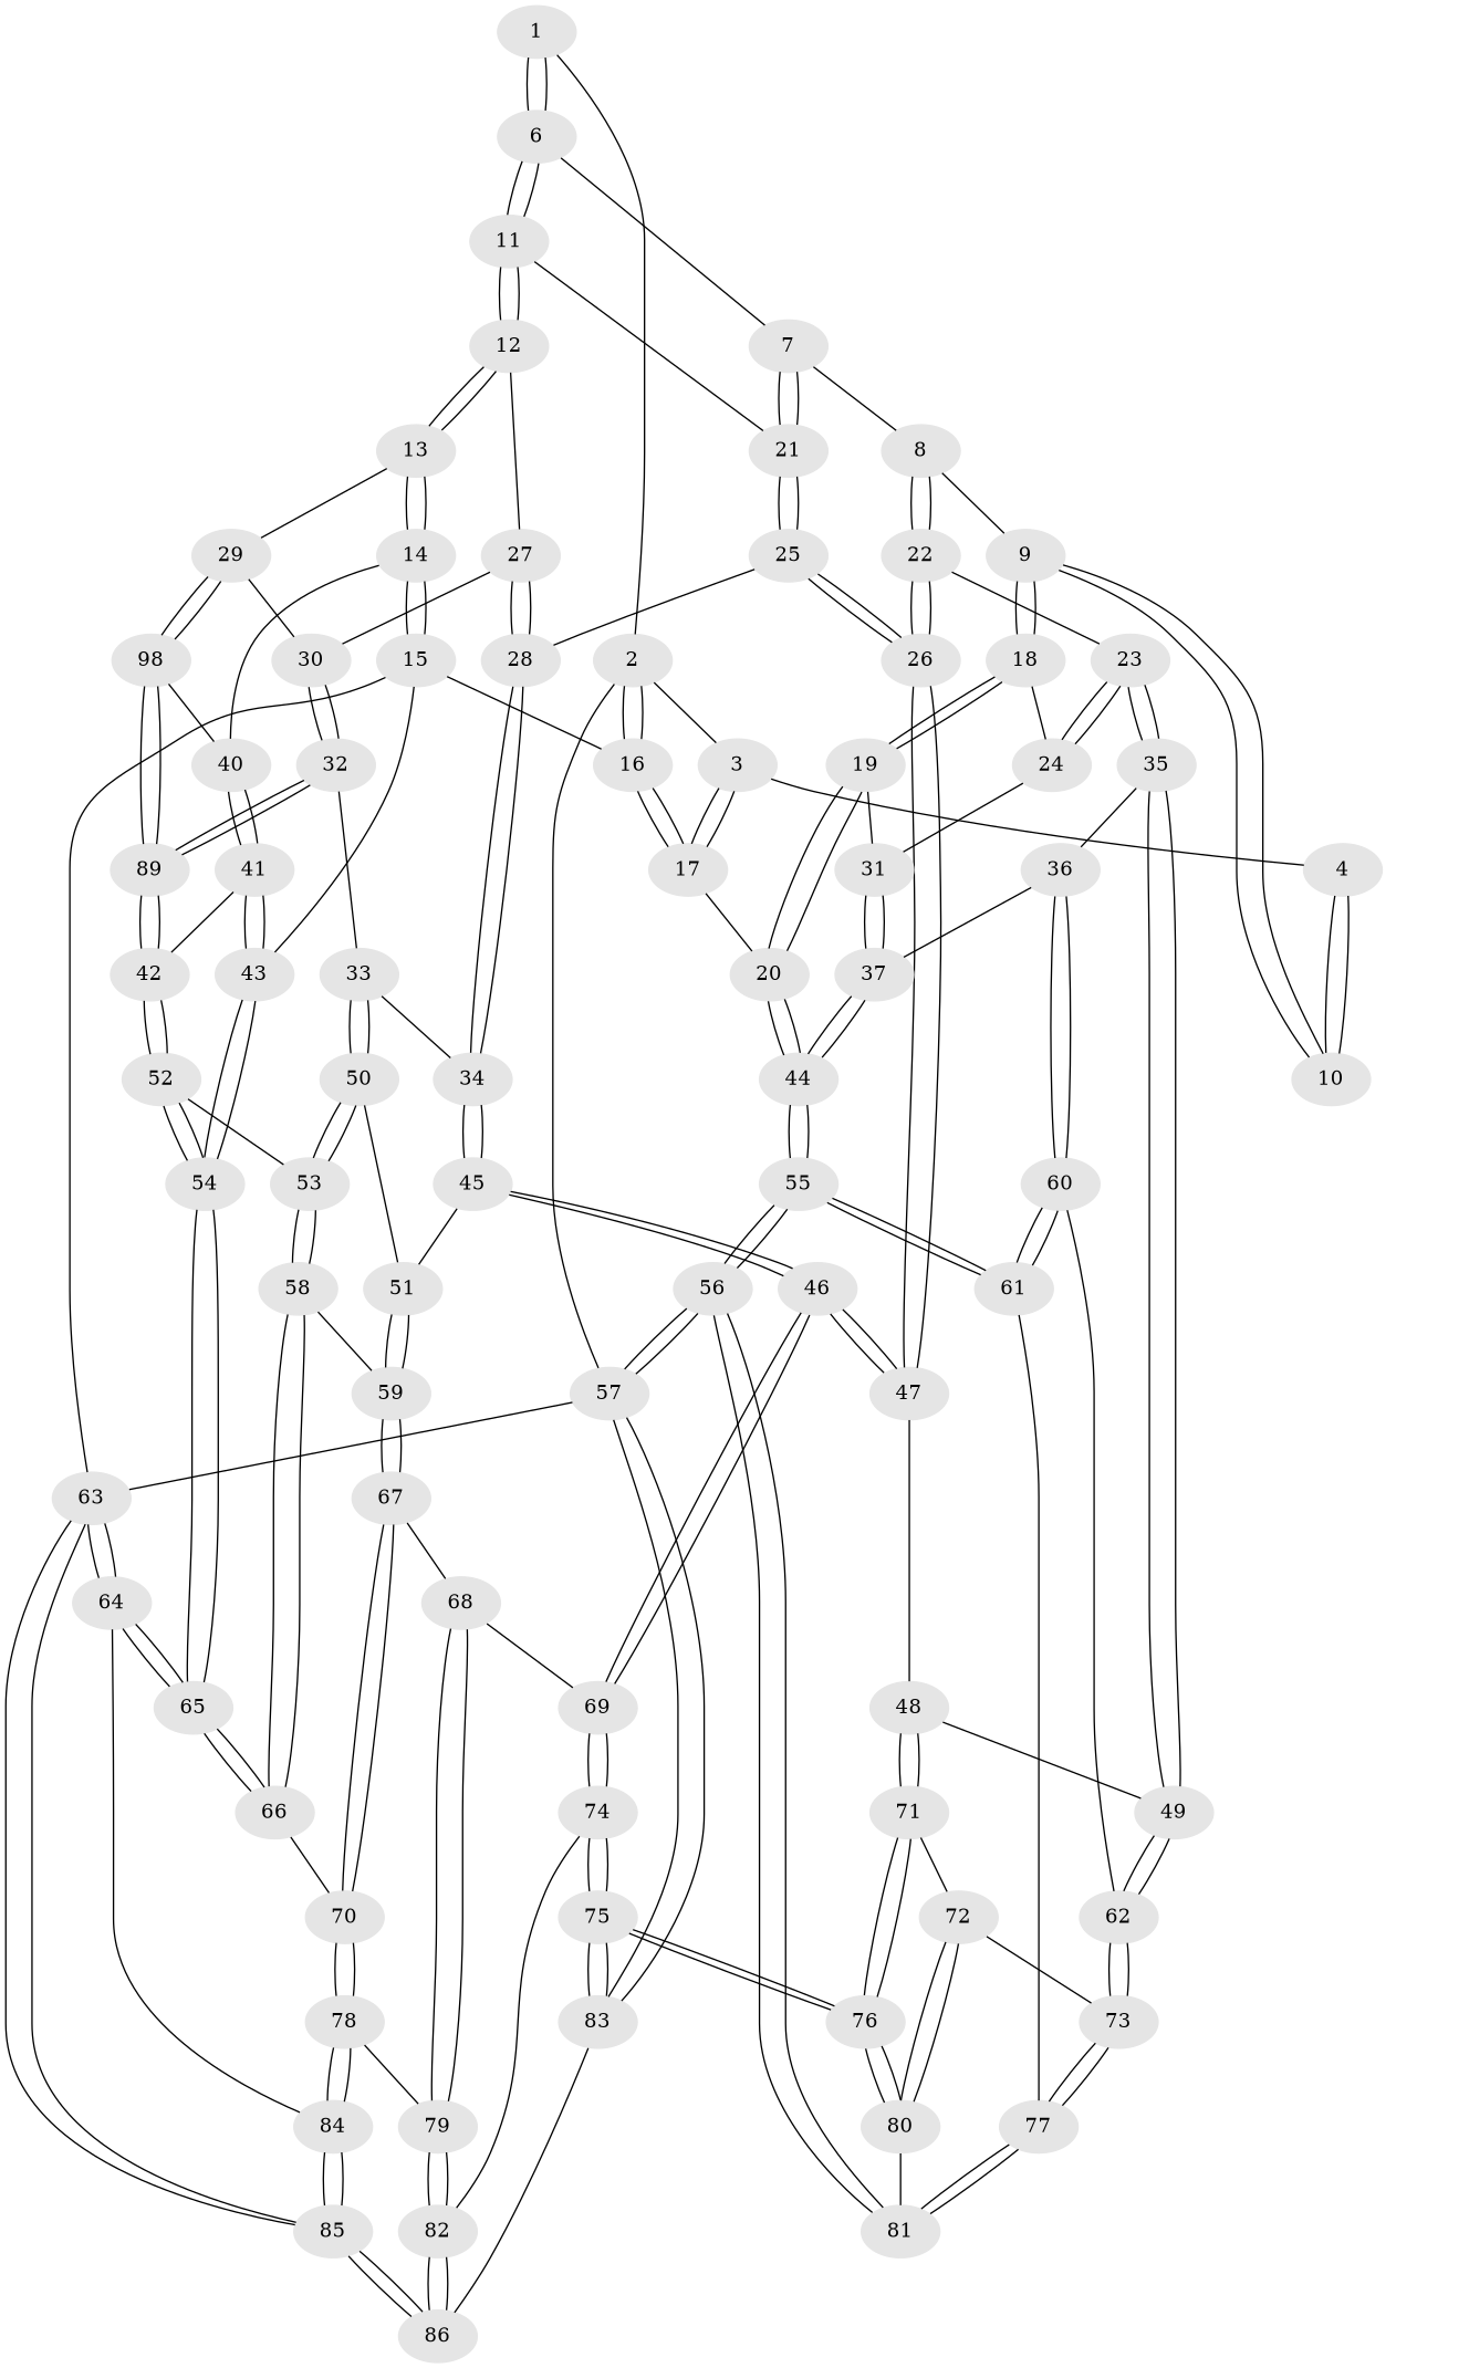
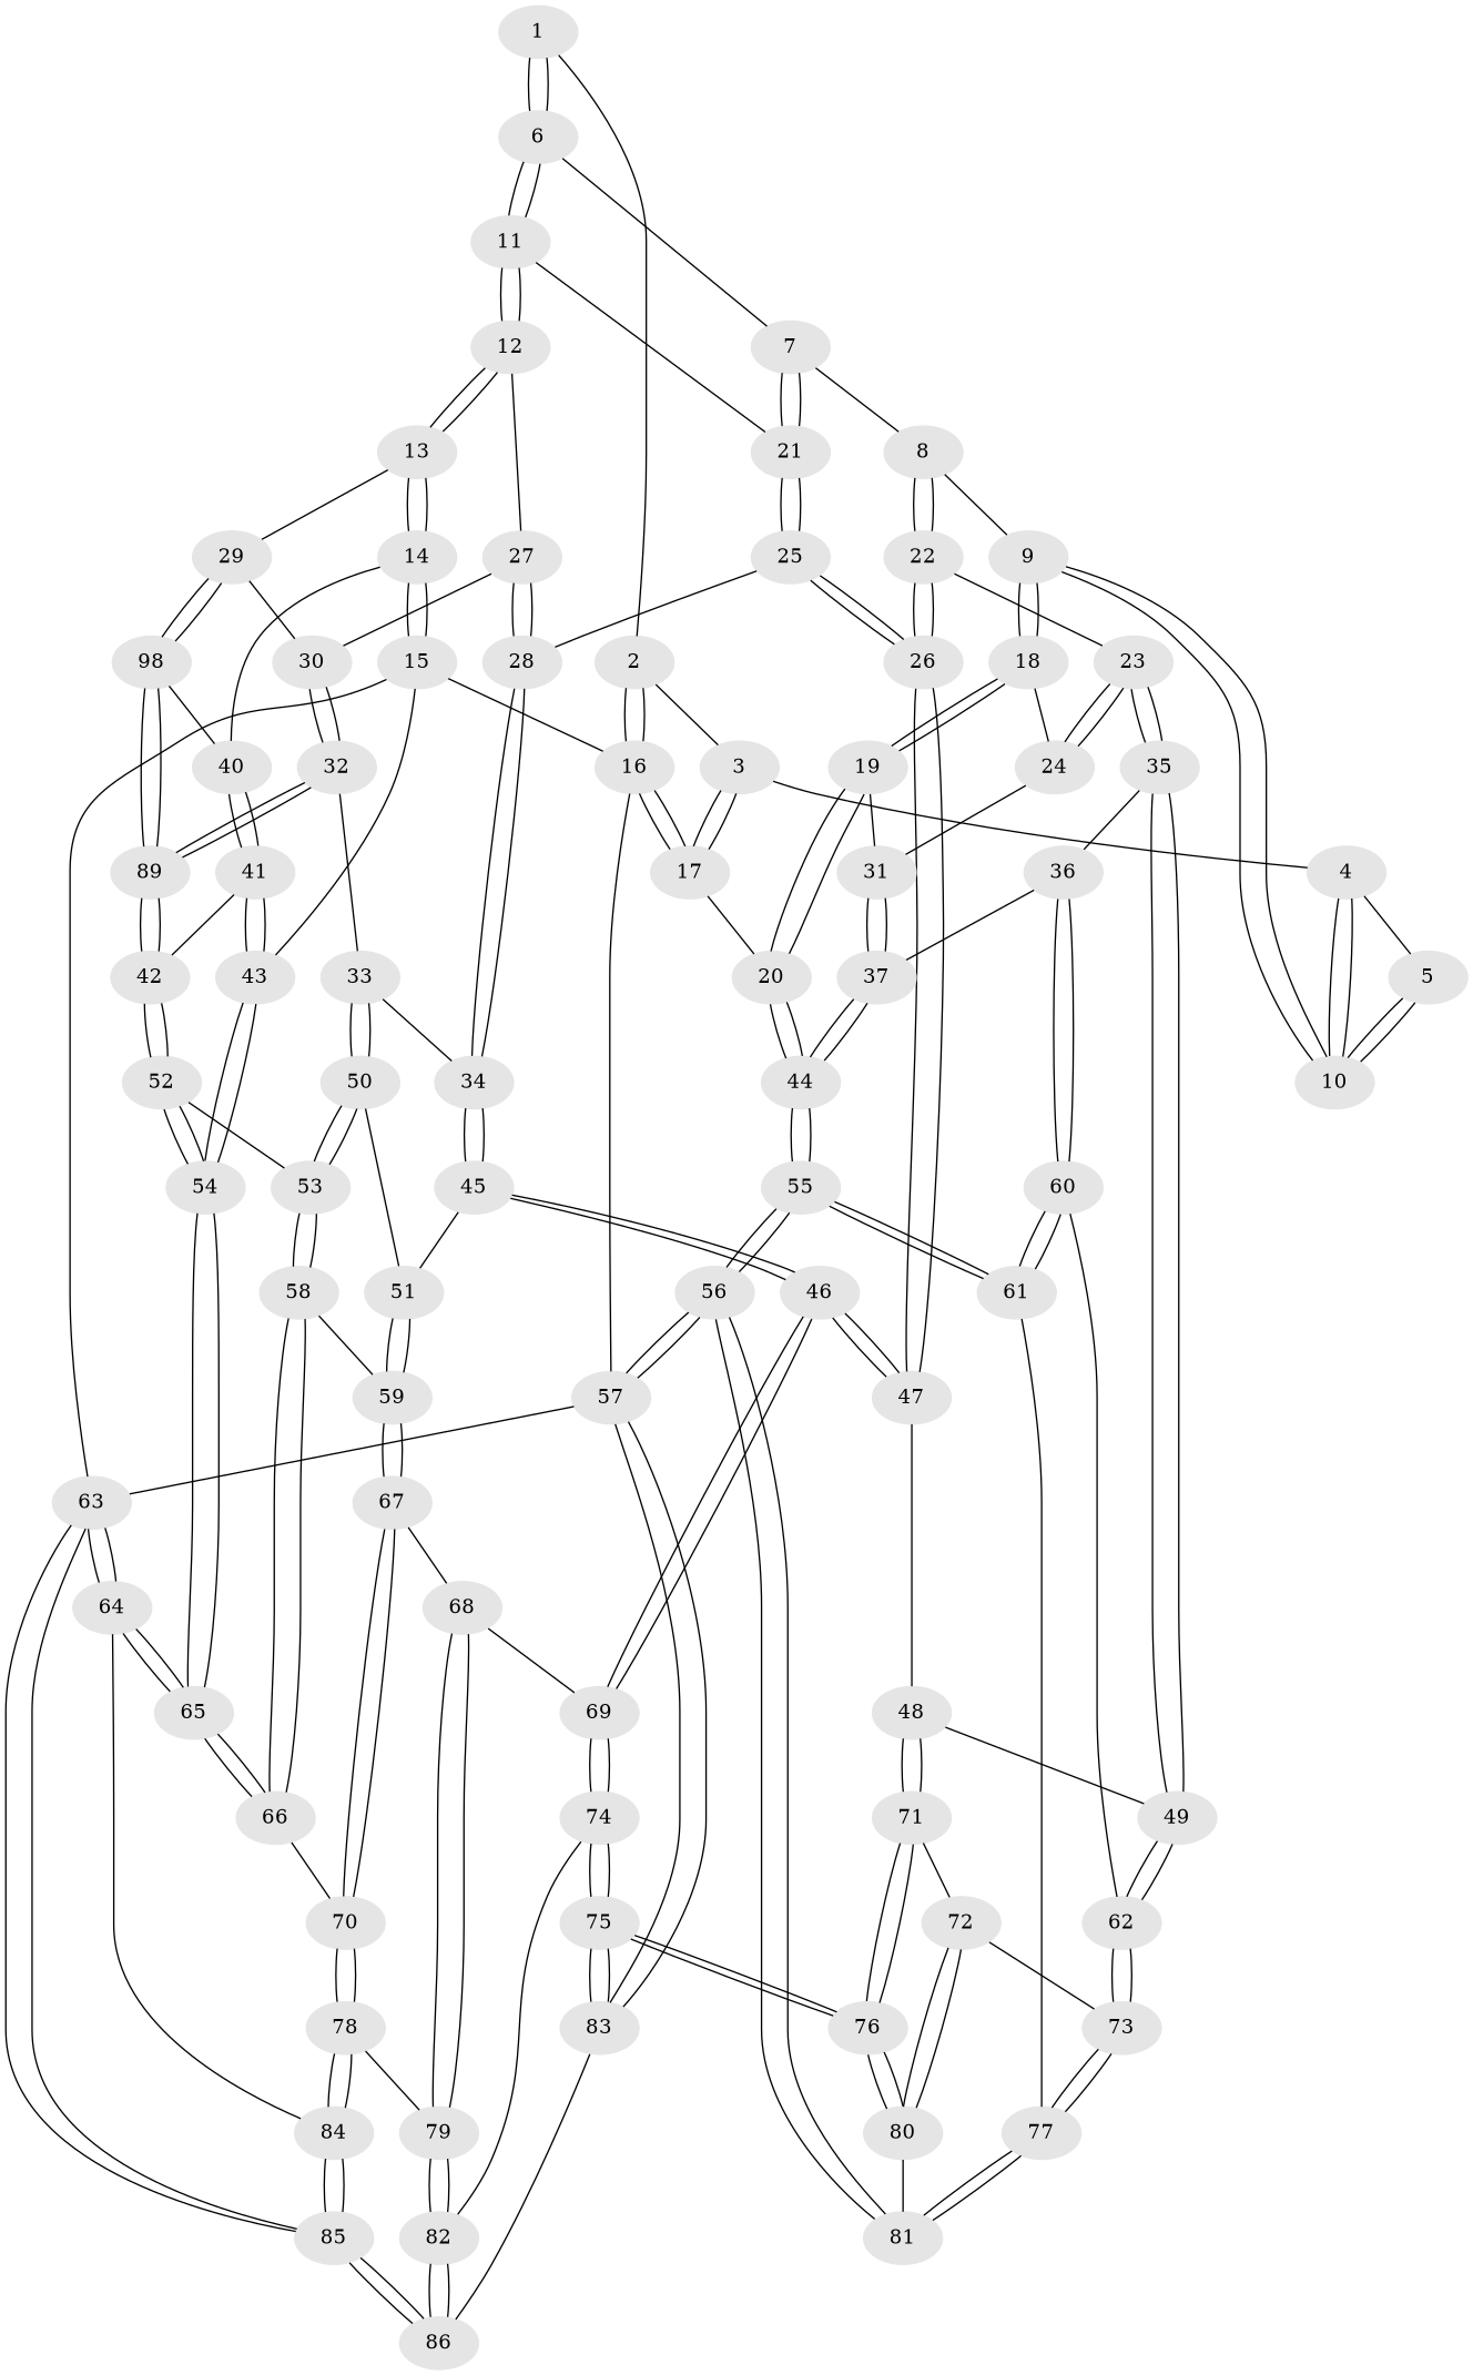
  graph {
    node [color=gray90 style=filled]
    1
    2
    6
    3
    16
    7
    11
    4
    17
    57
+   5
    10
    20
    8
    21
    12
    9
    22
    25
    18
    23
    26
    19
    24
    13
    27
    14
    29
    28
    30
    15
    40
    n33 [label=98]
    43
    63
    41
    54
    64
    85
    83
    44
    31
    37
    55
    35
    47
    36
    49
    34
    48
    32
    45
    n53 [label=89]
    33
    50
    42
    51
    53
    46
    60
    62
    61
    52
    65
    56
    69
    59
    74
    71
    72
    76
    73
    58
    67
    66
    81
    77
    86
    70
    68
    84
    78
    79
    82
    75
    80
    1 -- 2
    1 -- 6
    1 -- 6
    2 -- 3
    2 -- 16
    2 -- 16
    6 -- 7
    6 -- 11
    6 -- 11
    3 -- 4
    3 -- 17
    3 -- 17
    16 -- 17
    16 -- 17
-   2 -- 57
+   16 -- 57
    7 -- 8
    7 -- 21
    7 -- 21
    11 -- 21
    11 -- 12
    11 -- 12
+   4 -- 5
    4 -- 10
    4 -- 10
    17 -- 20
    57 -- 63
    57 -- 83
    57 -- 83
+   5 -- 10
+   5 -- 10
    20 -- 44
    20 -- 44
    8 -- 9
    8 -- 22
    8 -- 22
    21 -- 25
    21 -- 25
    12 -- 13
    12 -- 13
    12 -- 27
    9 -- 10
    9 -- 10
    9 -- 18
    9 -- 18
    22 -- 23
    22 -- 26
    22 -- 26
    25 -- 26
    25 -- 26
    25 -- 28
    18 -- 19
    18 -- 19
    18 -- 24
    23 -- 24
    23 -- 24
    23 -- 35
    23 -- 35
    26 -- 47
    26 -- 47
    19 -- 20
    19 -- 20
    19 -- 31
    24 -- 31
    13 -- 14
    13 -- 14
    13 -- 29
    27 -- 28
    27 -- 28
    27 -- 30
    14 -- 15
    14 -- 15
    14 -- 40
    29 -- 30
    29 -- n33
    29 -- n33
    28 -- 34
    28 -- 34
    30 -- 32
    30 -- 32
    15 -- 16
    15 -- 43
    15 -- 63
    40 -- 41
    40 -- 41
    n33 -- 40
    n33 -- n53
    n33 -- n53
    43 -- 54
    43 -- 54
    63 -- 64
    63 -- 64
    63 -- 85
    63 -- 85
    41 -- 43
    41 -- 43
    41 -- 42
    54 -- 65
    54 -- 65
    64 -- 65
    64 -- 65
    64 -- 84
    85 -- 86
    85 -- 86
    83 -- 86
    44 -- 55
    44 -- 55
    31 -- 37
    31 -- 37
    37 -- 44
    37 -- 44
    55 -- 61
    55 -- 61
    55 -- 56
    55 -- 56
    35 -- 36
    35 -- 49
    35 -- 49
    47 -- 48
    36 -- 37
    36 -- 60
    36 -- 60
    49 -- 62
    49 -- 62
    34 -- 45
    34 -- 45
    48 -- 49
    48 -- 71
    48 -- 71
    32 -- n53
    32 -- n53
    32 -- 33
    45 -- 51
    45 -- 46
    45 -- 46
    n53 -- 42
    n53 -- 42
    33 -- 34
    33 -- 50
    33 -- 50
    50 -- 51
    50 -- 53
    50 -- 53
    42 -- 52
    42 -- 52
    51 -- 59
    51 -- 59
    53 -- 58
    53 -- 58
    46 -- 47
    46 -- 47
    46 -- 69
    46 -- 69
    60 -- 62
    60 -- 61
    60 -- 61
    62 -- 73
    62 -- 73
    61 -- 77
    52 -- 54
    52 -- 54
    52 -- 53
    65 -- 66
    65 -- 66
    56 -- 57
    56 -- 57
    56 -- 81
    56 -- 81
    69 -- 74
    69 -- 74
    59 -- 67
    59 -- 67
    74 -- 82
    74 -- 75
    74 -- 75
    71 -- 72
    71 -- 76
    71 -- 76
    72 -- 73
    72 -- 80
    72 -- 80
    76 -- 80
    76 -- 80
    73 -- 77
    73 -- 77
    58 -- 59
    58 -- 66
    58 -- 66
    67 -- 70
    67 -- 70
    67 -- 68
    66 -- 70
    77 -- 81
    77 -- 81
    70 -- 78
    70 -- 78
    68 -- 69
    68 -- 79
    68 -- 79
    84 -- 85
    84 -- 85
    78 -- 84
    78 -- 84
    78 -- 79
    79 -- 82
    79 -- 82
    82 -- 86
    82 -- 86
    75 -- 83
    75 -- 83
    75 -- 76
    75 -- 76
    80 -- 81
  }
